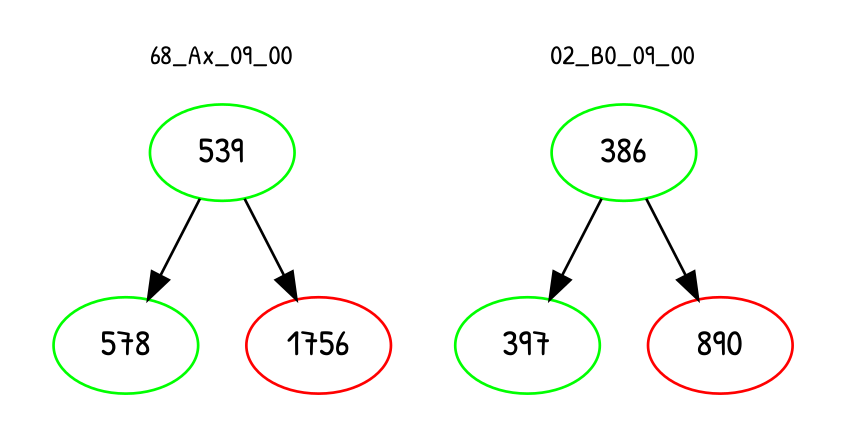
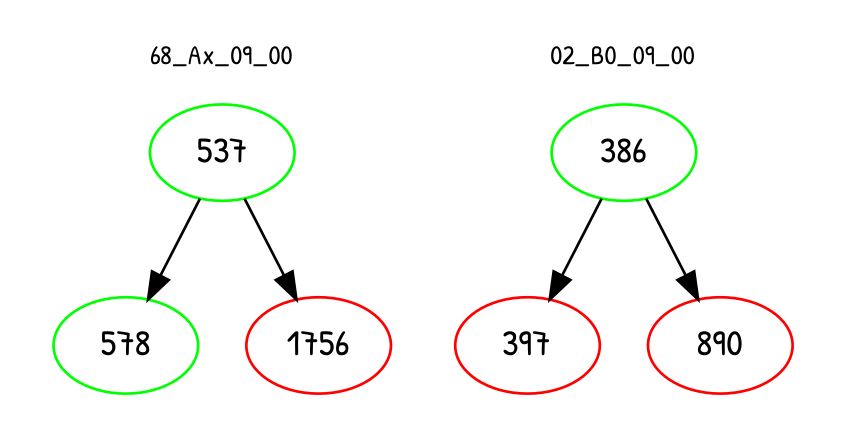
  digraph {
    fontname="Patrick Hand"
    node [color=green fontname="Patrick Hand"]
    edge [color=black fontname="Patrick Hand"]
-   n1 [label=539]
+   n1 [label=537]
    n2 [label=578]
    n3 [color=red label=1756]
    n4 [label=386]
-   n5 [label=397]
+   n5 [color=red label=397]
    n6 [color=red label=890]
    subgraph cluster_1 {
      color=white
      fontsize=10
      label="68_Ax_09_00"
      n1
      n2
      n3
    }
    subgraph cluster_2 {
      color=white
      fontsize=10
      label="02_B0_09_00"
      n4
      n5
      n6
    }
    n1 -> n2
    n1 -> n3
    n4 -> n5
    n4 -> n6
  }
